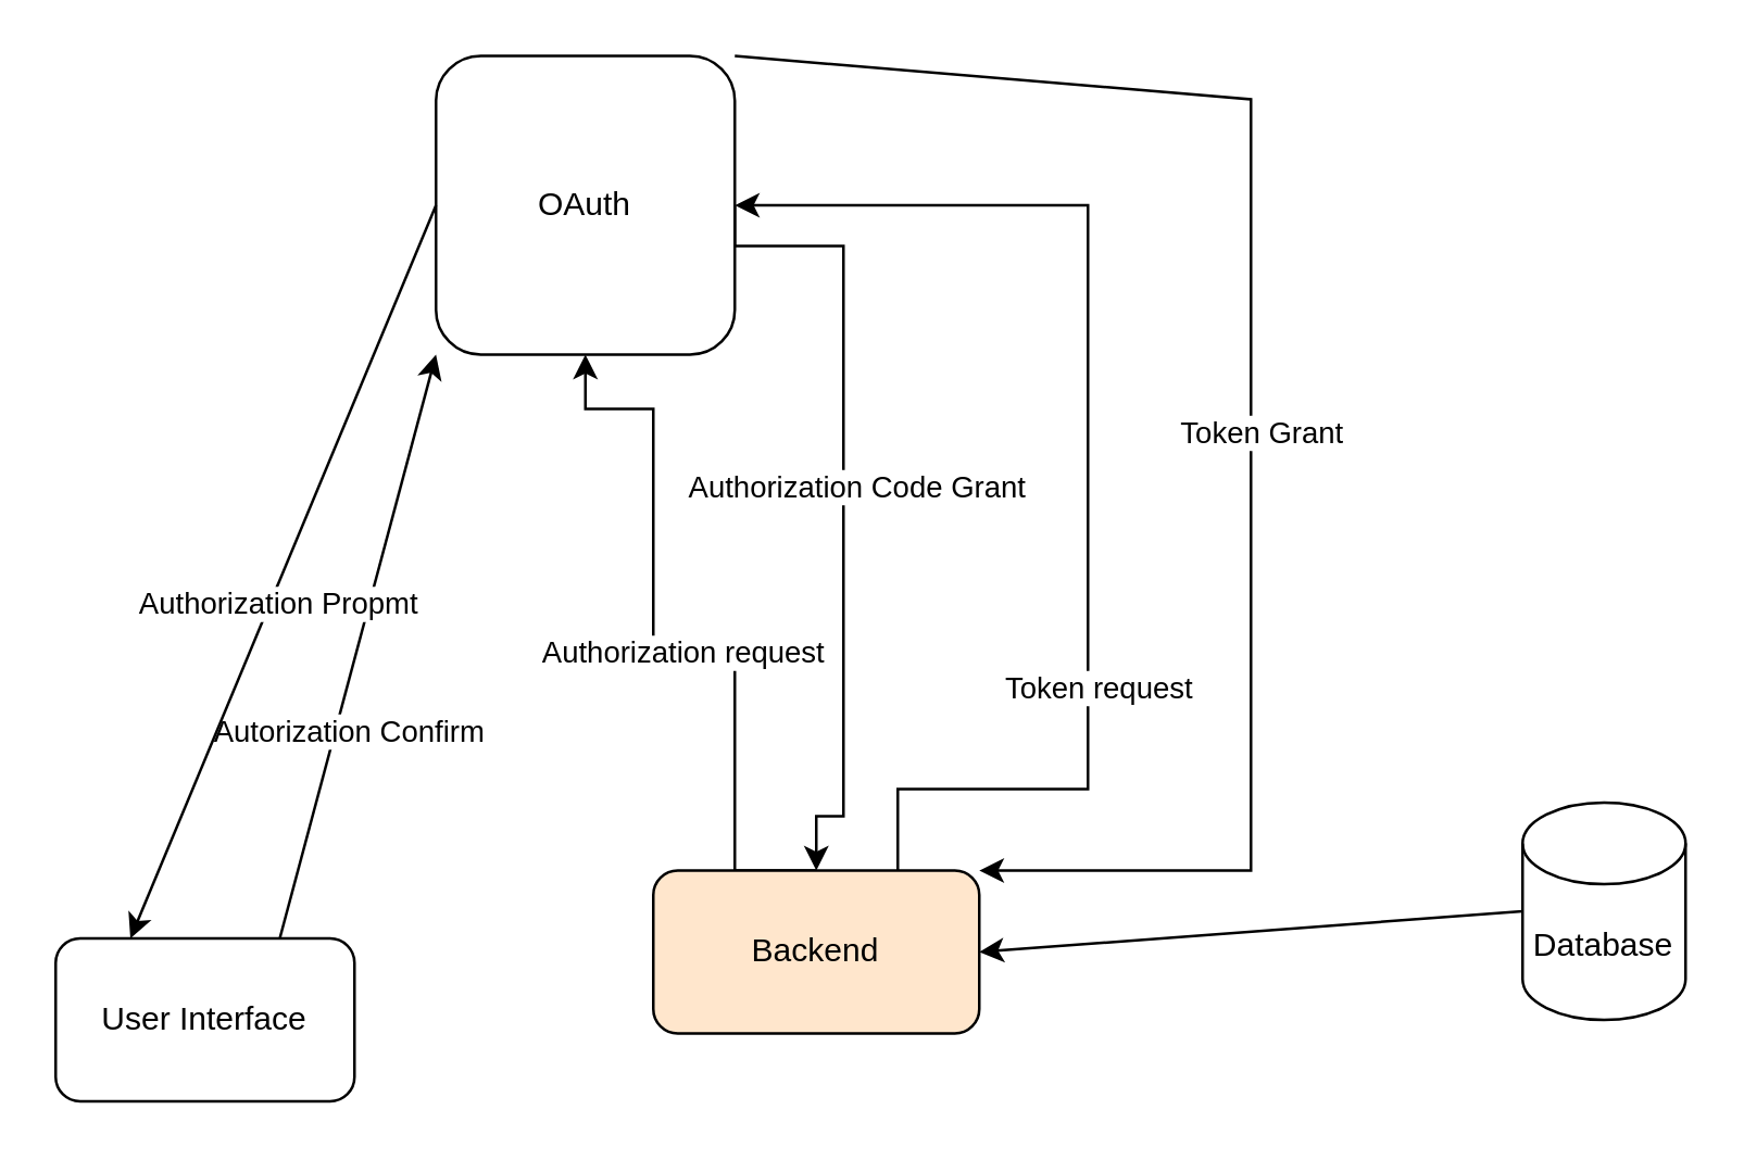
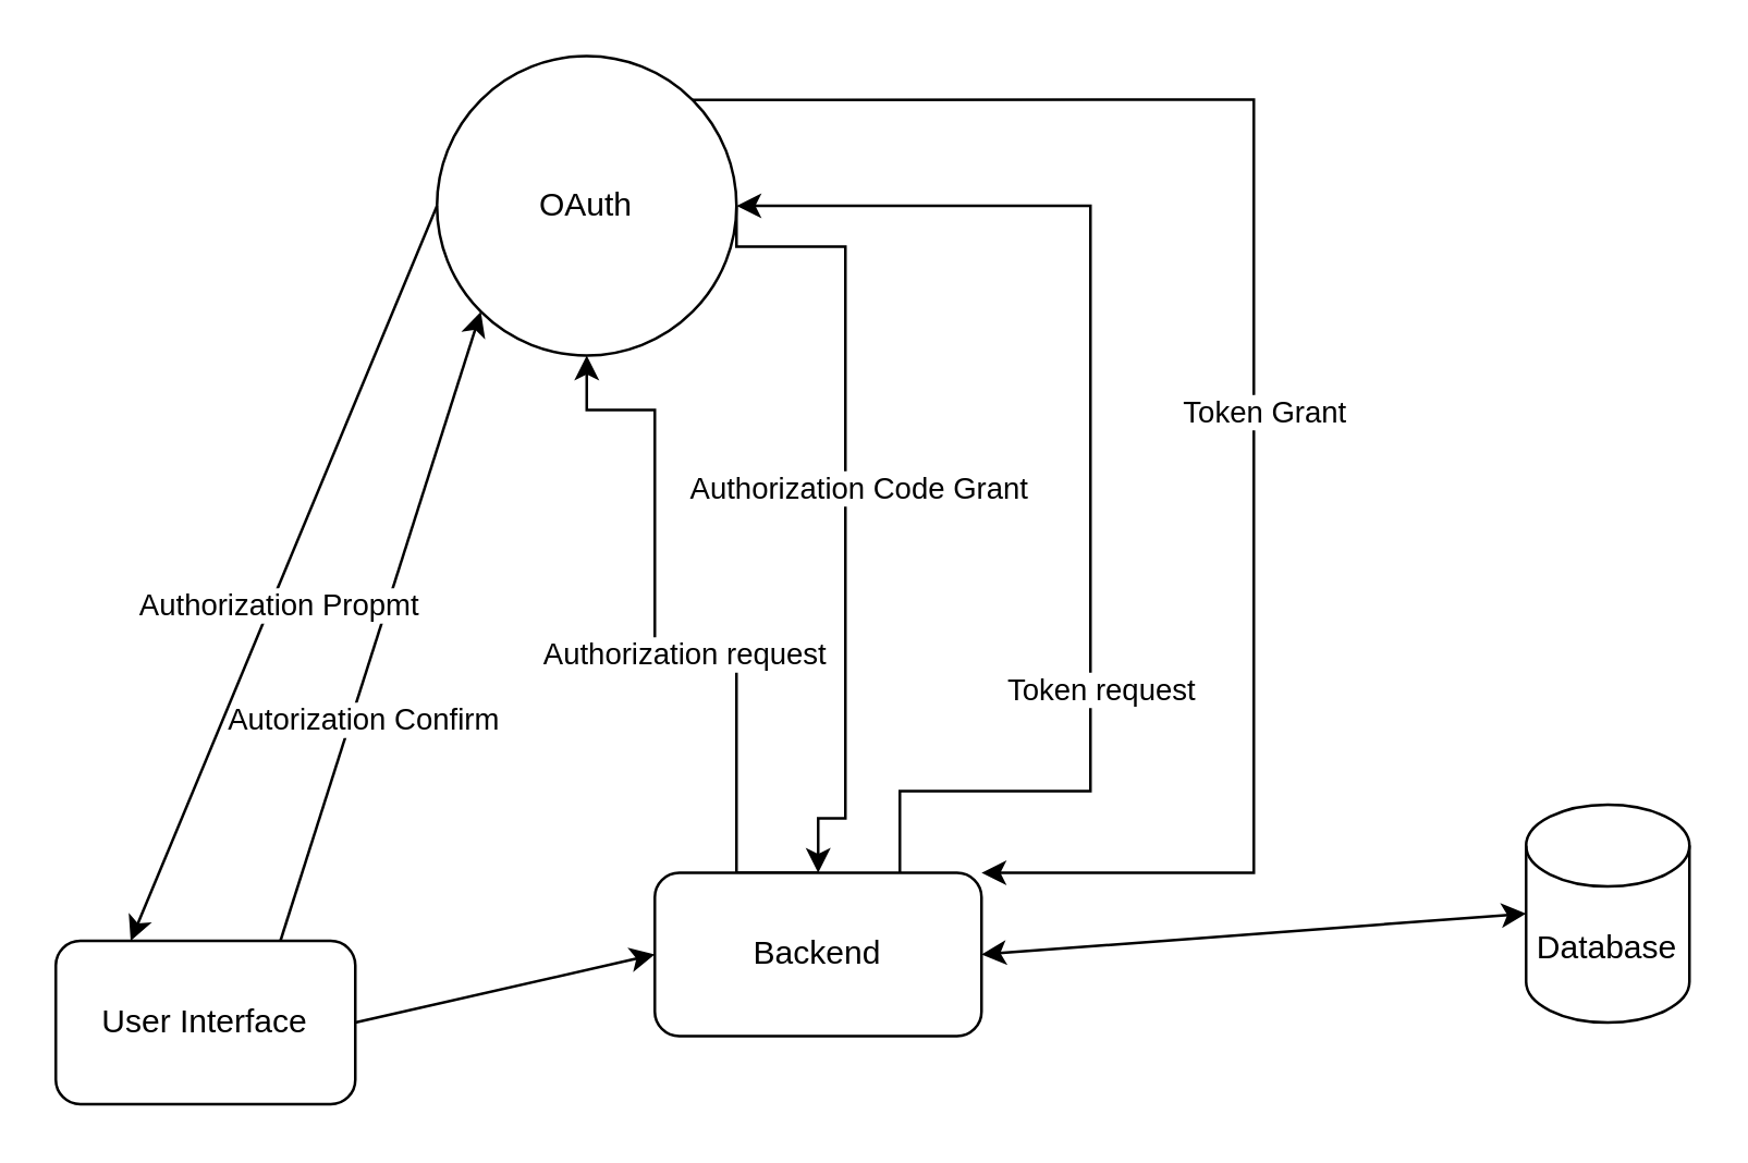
  <mxCell id="0" />
  <mxCell id="1" parent="0" />
  <mxCell id="2" value="User Interface" style="rounded=1;whiteSpace=wrap;html=1;" vertex="1" parent="1"><mxGeometry x="20" y="345" width="110" height="60" as="geometry" /></mxCell>
  <mxCell id="3" value="" style="edgeStyle=orthogonalEdgeStyle;rounded=0;orthogonalLoop=1;jettySize=auto;html=1;entryX=0.5;entryY=1;entryDx=0;entryDy=0;" edge="1" parent="1" target="11"><mxGeometry relative="1" as="geometry"><mxPoint x="300" y="320" as="sourcePoint" /><mxPoint x="190" y="180" as="targetPoint" /><Array as="points"><mxPoint x="270" y="320" /><mxPoint x="270" y="240" /><mxPoint x="240" y="240" /><mxPoint x="240" y="150" /><mxPoint x="215" y="150" /></Array></mxGeometry></mxCell>
  <mxCell id="4" value="Authorization request" style="edgeLabel;html=1;align=center;verticalAlign=middle;resizable=0;points=[];" vertex="1" connectable="0" parent="3"><mxGeometry x="-0.054" y="-1" relative="1" as="geometry"><mxPoint as="offset" /></mxGeometry></mxCell>
- <mxCell id="5" value="Backend" style="rounded=1;whiteSpace=wrap;html=1;fillColor=#ffe6cc;" vertex="1" parent="1"><mxGeometry x="240" y="320" width="120" height="60" as="geometry" /></mxCell>
+ <mxCell id="5" value="Backend" style="rounded=1;whiteSpace=wrap;html=1;" vertex="1" parent="1"><mxGeometry x="240" y="320" width="120" height="60" as="geometry" /></mxCell>
+ <mxCell id="6" value="" style="endArrow=classic;html=1;rounded=0;entryX=0;entryY=0.5;entryDx=0;entryDy=0;exitX=1;exitY=0.5;exitDx=0;exitDy=0;" edge="1" parent="1" source="2" target="5"><mxGeometry width="50" height="50" relative="1" as="geometry"><mxPoint x="160" y="350" as="sourcePoint" /><mxPoint x="210" y="300" as="targetPoint" /></mxGeometry></mxCell>
  <mxCell id="7" value="Database" style="shape=cylinder3;whiteSpace=wrap;html=1;boundedLbl=1;backgroundOutline=1;size=15;" vertex="1" parent="1"><mxGeometry x="560" y="295" width="60" height="80" as="geometry" /></mxCell>
- <mxCell id="8" value="" style="endArrow=none;startArrow=classic;html=1;rounded=0;entryX=0;entryY=0.5;entryDx=0;entryDy=0;entryPerimeter=0;exitX=1;exitY=0.5;exitDx=0;exitDy=0;" edge="1" parent="1" source="5" target="7"><mxGeometry width="50" height="50" relative="1" as="geometry"><mxPoint x="400" y="410" as="sourcePoint" /><mxPoint x="450" y="360" as="targetPoint" /></mxGeometry></mxCell>
+ <mxCell id="8" value="" style="endArrow=classic;startArrow=classic;html=1;rounded=0;entryX=0;entryY=0.5;entryDx=0;entryDy=0;entryPerimeter=0;exitX=1;exitY=0.5;exitDx=0;exitDy=0;" edge="1" parent="1" source="5" target="7"><mxGeometry width="50" height="50" relative="1" as="geometry"><mxPoint x="400" y="410" as="sourcePoint" /><mxPoint x="450" y="360" as="targetPoint" /></mxGeometry></mxCell>
  <mxCell id="9" style="edgeStyle=orthogonalEdgeStyle;rounded=0;orthogonalLoop=1;jettySize=auto;html=1;exitX=1;exitY=0.5;exitDx=0;exitDy=0;entryX=0.5;entryY=0;entryDx=0;entryDy=0;" edge="1" parent="1" source="11" target="5"><mxGeometry relative="1" as="geometry"><Array as="points"><mxPoint x="270" y="90" /><mxPoint x="310" y="90" /><mxPoint x="310" y="300" /><mxPoint x="300" y="300" /></Array></mxGeometry></mxCell>
  <mxCell id="10" value="Authorization Code Grant" style="edgeLabel;html=1;align=center;verticalAlign=middle;resizable=0;points=[];" vertex="1" connectable="0" parent="9"><mxGeometry x="-0.028" y="5" relative="1" as="geometry"><mxPoint x="-1" as="offset" /></mxGeometry></mxCell>
- <mxCell id="11" value="OAuth" style="whiteSpace=wrap;html=1;rounded=1;" vertex="1" parent="1"><mxGeometry x="160" y="20" width="110" height="110" as="geometry" /></mxCell>
+ <mxCell id="11" value="OAuth" style="ellipse;whiteSpace=wrap;html=1;rounded=1;" vertex="1" parent="1"><mxGeometry x="160" y="20" width="110" height="110" as="geometry" /></mxCell>
  <mxCell id="12" value="" style="endArrow=classic;html=1;rounded=0;exitX=0.75;exitY=0;exitDx=0;exitDy=0;entryX=0;entryY=1;entryDx=0;entryDy=0;" edge="1" parent="1" source="2" target="11"><mxGeometry width="50" height="50" relative="1" as="geometry"><mxPoint x="75" y="150" as="sourcePoint" /><mxPoint x="210" y="270" as="targetPoint" /></mxGeometry></mxCell>
  <mxCell id="13" value="Autorization Confirm" style="edgeLabel;html=1;align=center;verticalAlign=middle;resizable=0;points=[];" vertex="1" connectable="0" parent="12"><mxGeometry x="-0.282" y="-4" relative="1" as="geometry"><mxPoint as="offset" /></mxGeometry></mxCell>
  <mxCell id="14" value="" style="endArrow=classic;html=1;rounded=0;entryX=0.25;entryY=0;entryDx=0;entryDy=0;exitX=0;exitY=0.5;exitDx=0;exitDy=0;" edge="1" parent="1" source="11" target="2"><mxGeometry width="50" height="50" relative="1" as="geometry"><mxPoint x="250" y="100" as="sourcePoint" /><mxPoint x="210" y="210" as="targetPoint" /></mxGeometry></mxCell>
  <mxCell id="15" value="Authorization Propmt" style="edgeLabel;html=1;align=center;verticalAlign=middle;resizable=0;points=[];" vertex="1" connectable="0" parent="14"><mxGeometry x="0.081" y="1" relative="1" as="geometry"><mxPoint x="1" as="offset" /></mxGeometry></mxCell>
  <mxCell id="16" value="" style="endArrow=classic;html=1;rounded=0;entryX=1;entryY=0.5;entryDx=0;entryDy=0;exitX=0.75;exitY=0;exitDx=0;exitDy=0;" edge="1" parent="1" source="5" target="11"><mxGeometry width="50" height="50" relative="1" as="geometry"><mxPoint x="340" y="300" as="sourcePoint" /><mxPoint x="280.001" y="36.109" as="targetPoint" /><Array as="points"><mxPoint x="330" y="290" /><mxPoint x="400" y="290" /><mxPoint x="400" y="75" /></Array></mxGeometry></mxCell>
  <mxCell id="17" value="Token request" style="edgeLabel;html=1;align=center;verticalAlign=middle;resizable=0;points=[];" vertex="1" connectable="0" parent="16"><mxGeometry x="-0.118" y="-3" relative="1" as="geometry"><mxPoint y="58" as="offset" /></mxGeometry></mxCell>
  <mxCell id="18" value="" style="endArrow=classic;html=1;rounded=0;exitX=1;exitY=0;exitDx=0;exitDy=0;entryX=1;entryY=0;entryDx=0;entryDy=0;" edge="1" parent="1" source="11" target="5"><mxGeometry width="50" height="50" relative="1" as="geometry"><mxPoint x="430" y="50" as="sourcePoint" /><mxPoint x="400" y="330" as="targetPoint" /><Array as="points"><mxPoint x="460" y="36" /><mxPoint x="460" y="320" /></Array></mxGeometry></mxCell>
  <mxCell id="19" value="Token Grant" style="edgeLabel;html=1;align=center;verticalAlign=middle;resizable=0;points=[];" vertex="1" connectable="0" parent="18"><mxGeometry x="0.088" y="3" relative="1" as="geometry"><mxPoint as="offset" /></mxGeometry></mxCell>
